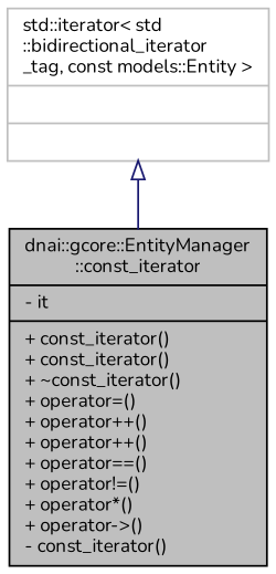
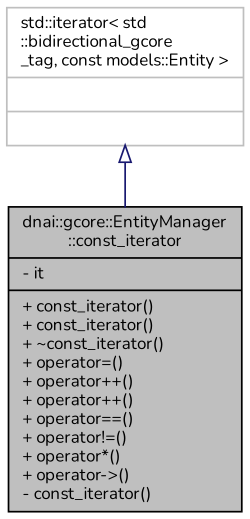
  digraph {
    fontname=Nunito
    node [fontname=Nunito fontsize=10 shape=record style=filled]
    n1 [color=black fillcolor=grey75 fontcolor=black height=0.2 label="{dnai::gcore::EntityManager\l::const_iterator\n|- it\l|+ const_iterator()\l+ const_iterator()\l+ ~const_iterator()\l+ operator=()\l+ operator++()\l+ operator++()\l+ operator==()\l+ operator!=()\l+ operator*()\l+ operator-\>()\l- const_iterator()\l}" width=0.4]
-   n2 [color=grey75 fillcolor=white height=0.2 label="{std::iterator\< std\l::bidirectional_iterator\l_tag, const models::Entity \>\n||}" width=0.4]
+   n2 [color=grey75 fillcolor=white height=0.2 label="{std::iterator\< std\l::bidirectional_gcore\l_tag, const models::Entity \>\n||}" width=0.4]
    n2 -> n1 [arrowtail=onormal color=midnightblue dir=back fontname=Nunito fontsize=10 labelfontname=Helvetica labelfontsize=10 style=solid]
  }
